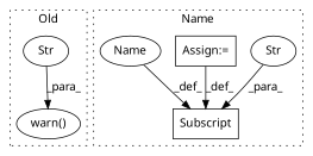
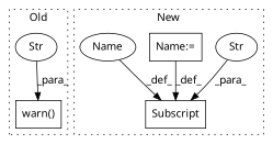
  digraph {
    fontname="Noto Sans"
    node [a=66 fontname="Noto Sans" shape=box]
    edge [fontname="Noto Sans"]
-   n1 [a=75 l="12,1" label="warn()" s="2368,2474" shape=ellipse]
+   n1 [a=75 l="12,1" label="warn()" s="2368,2474"]
    n2 [l=94 label=Str s=2380 shape=ellipse]
    n3 [a=63 l="21,0" label=Subscript s="2850,0"]
    n4 [l=13 label=Str s=2857 shape=ellipse]
-   n5 [a=68 l=3 label="Assign:=" s=2871]
+   n5 [a=68 l=3 label="Name:=" s=2871]
    n6 [a=87 l=6 label=Name s=2850 shape=ellipse]
    subgraph cluster_1 {
      label=Old
      style=dotted
      n1
      n2
    }
    subgraph cluster_2 {
-     label=Name
+     label=New
      style=dotted
      n3
      n4
      n5
      n6
    }
    n2 -> n1 [label=_para_]
    n4 -> n3 [label=_para_]
    n5 -> n3 [label=_def_]
    n6 -> n3 [label=_def_]
  }
